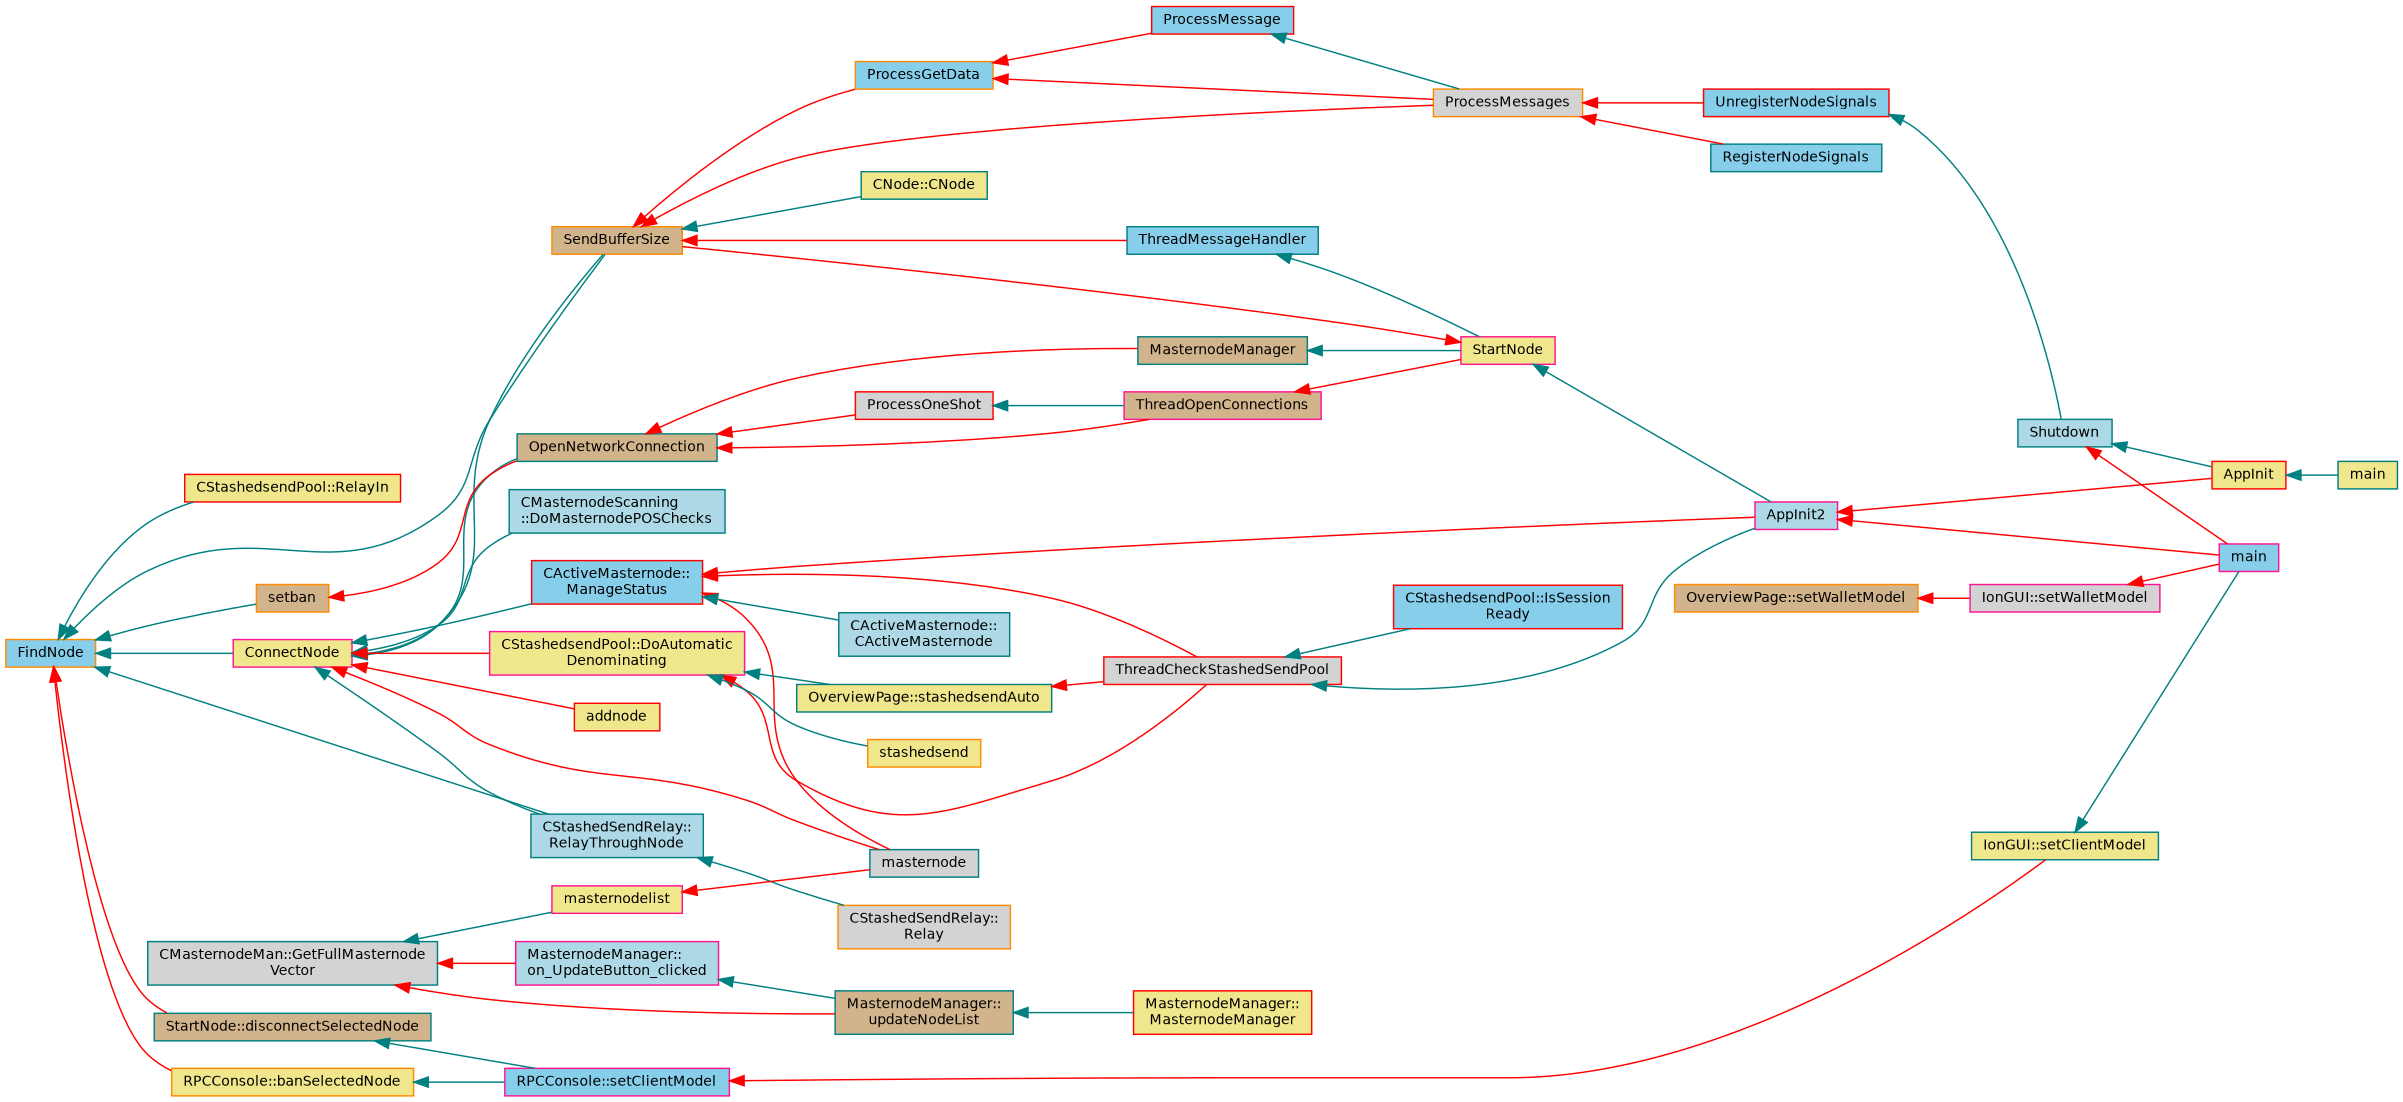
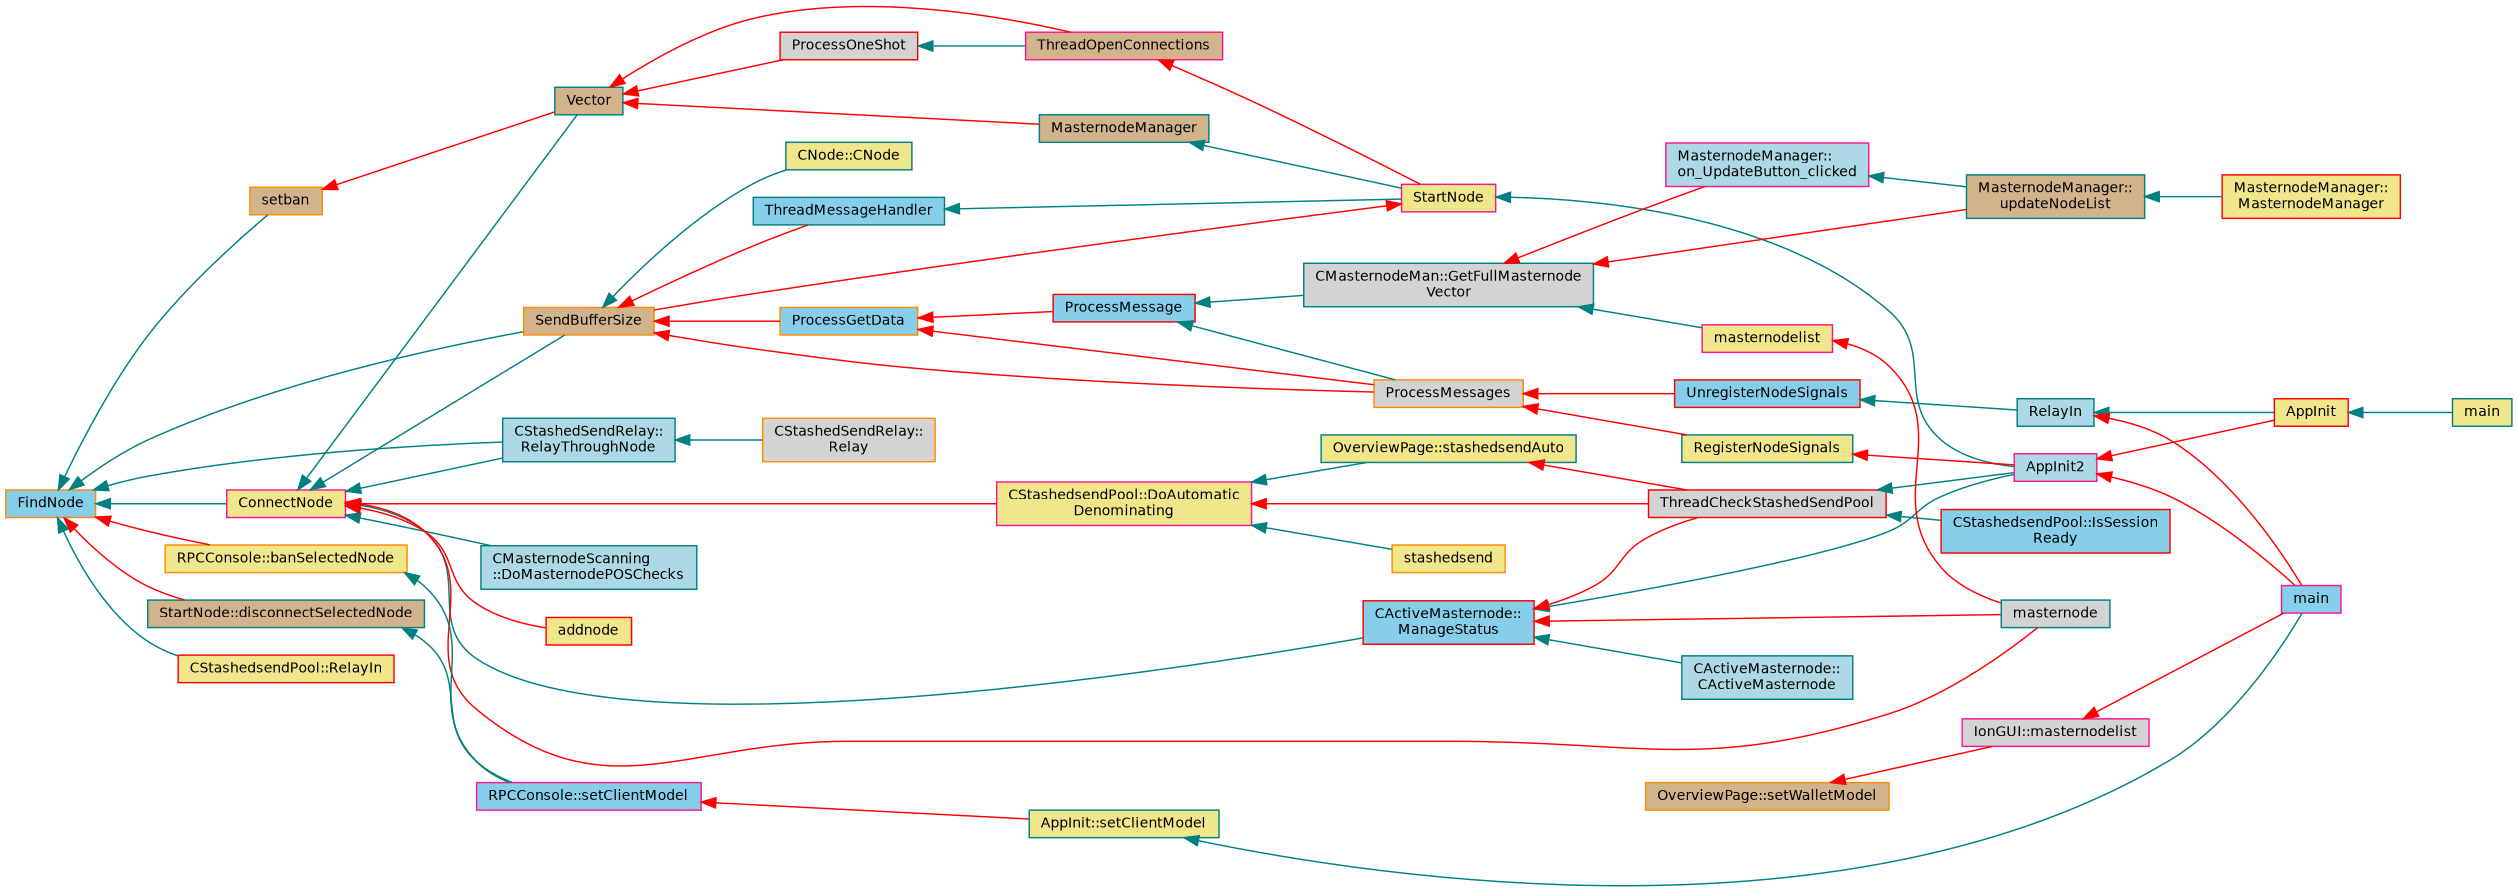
  digraph {
    rankdir=LR
    node [color=teal fillcolor=khaki fontname=Helvetica fontsize=10 shape=record style=filled]
    edge [color=red dir=back fontname=Helvetica fontsize=10 labelfontname=Helvetica labelfontsize=10 style=solid]
    n1 [color=darkorange fillcolor=skyblue fontcolor=black height=0.2 label=FindNode width=0.4]
    n2 [color=deeppink height=0.2 label=ConnectNode width=0.4]
    n3 [color=darkorange fillcolor=tan height=0.2 label=SendBufferSize width=0.4]
    n4 [fillcolor=lightblue height=0.2 label="CStashedSendRelay::\lRelayThroughNode" width=0.4]
    n5 [fillcolor=tan height=0.2 label="StartNode::disconnectSelectedNode" width=0.4]
    n6 [color=darkorange height=0.2 label="RPCConsole::banSelectedNode" width=0.4]
    n7 [color=darkorange fillcolor=tan height=0.2 label=setban width=0.4]
    n8 [color=red height=0.2 label="CStashedsendPool::RelayIn" width=0.4]
-   n9 [fillcolor=tan height=0.2 label=OpenNetworkConnection width=0.4]
+   n9 [fillcolor=tan height=0.2 label=Vector width=0.4]
    n10 [color=red fillcolor=skyblue height=0.2 label="CActiveMasternode::\lManageStatus" width=0.4]
    n11 [fillcolor=lightgrey height=0.2 label=masternode width=0.4]
    n12 [fillcolor=lightblue height=0.2 label="CMasternodeScanning\l::DoMasternodePOSChecks" width=0.4]
    n13 [color=red height=0.2 label=addnode width=0.4]
    n14 [color=deeppink height=0.2 label="CStashedsendPool::DoAutomatic\lDenominating" width=0.4]
    n15 [color=red fillcolor=lightgrey height=0.2 label=ProcessOneShot width=0.4]
    n16 [color=deeppink fillcolor=tan height=0.2 label=ThreadOpenConnections width=0.4]
    n17 [fillcolor=tan height=0.2 label=MasternodeManager width=0.4]
    n18 [color=darkorange fillcolor=skyblue height=0.2 label=ProcessGetData width=0.4]
    n19 [color=darkorange fillcolor=lightgrey height=0.2 label=ProcessMessages width=0.4]
    n20 [fillcolor=skyblue height=0.2 label=ThreadMessageHandler width=0.4]
    n21 [height=0.2 label="CNode::CNode" width=0.4]
    n22 [color=darkorange fillcolor=lightgrey height=0.2 label="CStashedSendRelay::\lRelay" width=0.4]
    n23 [color=deeppink fillcolor=skyblue height=0.2 label="RPCConsole::setClientModel" width=0.4]
    n24 [fillcolor=lightblue height=0.2 label="CActiveMasternode::\lCActiveMasternode" width=0.4]
    n25 [color=deeppink fillcolor=lightblue height=0.2 label=AppInit2 width=0.4]
    n26 [color=red fillcolor=lightgrey height=0.2 label=ThreadCheckStashedSendPool width=0.4]
    n27 [height=0.2 label="OverviewPage::stashedsendAuto" width=0.4]
    n28 [color=darkorange height=0.2 label=stashedsend width=0.4]
    n29 [color=red height=0.2 label=AppInit width=0.4]
    n30 [color=deeppink fillcolor=skyblue height=0.2 label=main width=0.4]
    n31 [color=red fillcolor=skyblue height=0.2 label="CStashedsendPool::IsSession\lReady" width=0.4]
    n32 [height=0.2 label=main width=0.4]
    n33 [color=deeppink height=0.2 label=StartNode width=0.4]
    n34 [color=red fillcolor=skyblue height=0.2 label=ProcessMessage width=0.4]
-   n35 [fillcolor=skyblue height=0.2 label=RegisterNodeSignals width=0.4]
+   n35 [height=0.2 label=RegisterNodeSignals width=0.4]
    n36 [color=red fillcolor=skyblue height=0.2 label=UnregisterNodeSignals width=0.4]
    n37 [fillcolor=lightgrey height=0.2 label="CMasternodeMan::GetFullMasternode\lVector" width=0.4]
    n38 [fillcolor=tan height=0.2 label="MasternodeManager::\lupdateNodeList" width=0.4]
    n39 [color=deeppink fillcolor=lightblue height=0.2 label="MasternodeManager::\lon_UpdateButton_clicked" width=0.4]
    n40 [color=deeppink height=0.2 label=masternodelist width=0.4]
-   n41 [fillcolor=lightblue height=0.2 label=Shutdown width=0.4]
+   n41 [fillcolor=lightblue height=0.2 label=RelayIn width=0.4]
    n42 [color=red height=0.2 label="MasternodeManager::\lMasternodeManager" width=0.4]
    n43 [color=darkorange fillcolor=tan height=0.2 label="OverviewPage::setWalletModel" width=0.4]
-   n44 [color=deeppink fillcolor=lightgrey height=0.2 label="IonGUI::setWalletModel" width=0.4]
-   n45 [height=0.2 label="IonGUI::setClientModel" width=0.4]
+   n44 [color=deeppink fillcolor=lightgrey height=0.2 label="IonGUI::masternodelist" width=0.4]
+   n45 [height=0.2 label="AppInit::setClientModel" width=0.4]
    n1 -> n2 [color=teal]
    n1 -> n3 [color=teal]
    n1 -> n4 [color=teal]
    n1 -> n5
    n1 -> n6
    n1 -> n7 [color=teal]
    n1 -> n8 [color=teal]
    n2 -> n3 [color=teal]
    n2 -> n4 [color=teal]
    n2 -> n9 [color=teal]
    n2 -> n10 [color=teal]
    n2 -> n11
    n2 -> n12 [color=teal]
    n2 -> n13
    n2 -> n14
    n3 -> n18
    n3 -> n19
    n3 -> n20
    n3 -> n21 [color=teal]
    n4 -> n22 [color=teal]
    n5 -> n23 [color=teal]
    n6 -> n23 [color=teal]
    n7 -> n9
    n9 -> n15
    n9 -> n16
    n9 -> n17
    n10 -> n11
    n10 -> n24 [color=teal]
-   n10 -> n25
+   n10 -> n25 [color=teal]
    n10 -> n26
    n14 -> n26
    n14 -> n27 [color=teal]
    n14 -> n28 [color=teal]
    n15 -> n16 [color=teal]
    n16 -> n33
    n17 -> n33 [color=teal]
    n18 -> n19
    n18 -> n34
    n19 -> n35
    n19 -> n36
    n20 -> n33 [color=teal]
    n23 -> n45
    n25 -> n29
    n25 -> n30
    n26 -> n25 [color=teal]
    n26 -> n31 [color=teal]
    n27 -> n26
    n29 -> n32 [color=teal]
    n33 -> n3
    n33 -> n25 [color=teal]
    n34 -> n19 [color=teal]
+   n34 -> n37 [color=teal]
+   n35 -> n25
    n36 -> n41 [color=teal]
    n37 -> n38
    n37 -> n39
    n37 -> n40 [color=teal]
    n38 -> n42 [color=teal]
    n39 -> n38 [color=teal]
    n40 -> n11
    n41 -> n29 [color=teal]
    n41 -> n30
    n43 -> n44
    n44 -> n30
    n45 -> n30 [color=teal]
  }
